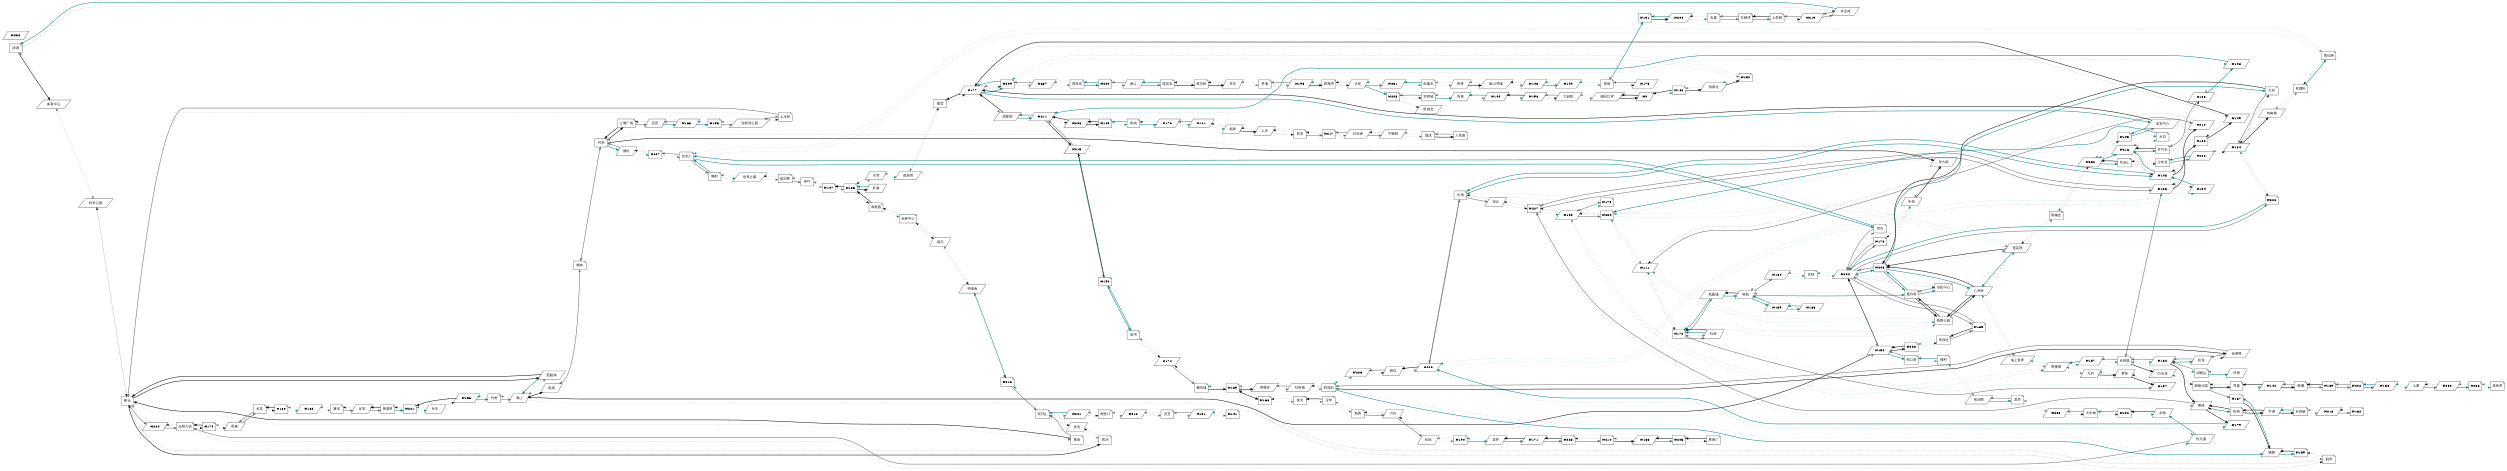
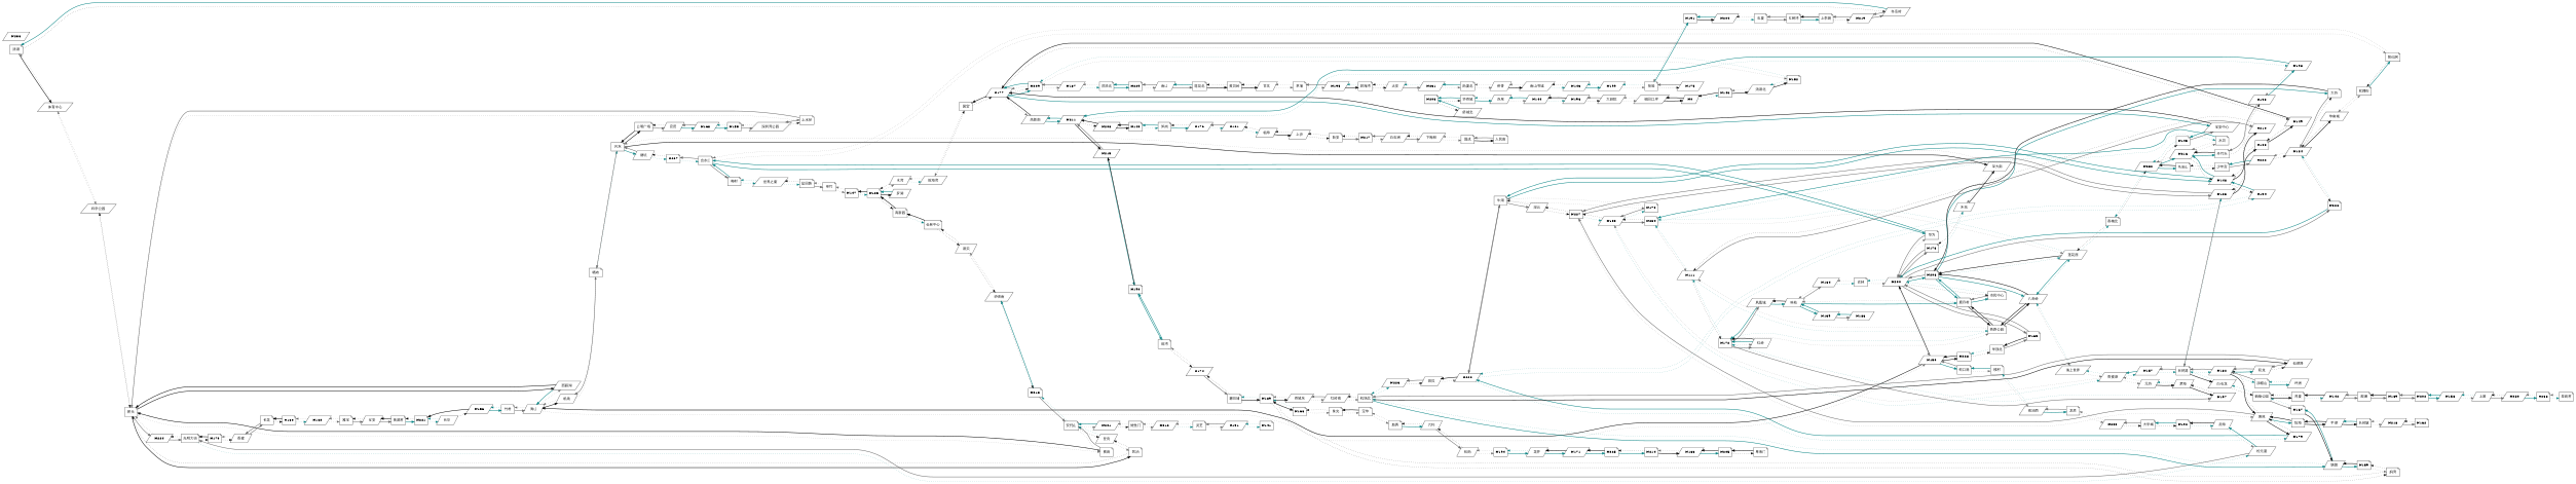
  digraph {
    rankdir=LR
    node [shape=parallelogram]
    edge [color=gray40 style=dotted]
    n1 [label="清湖" shape=note]
    n2 [label="体育中心"]
    n3 [label="冬瓜岭"]
    n4 [label="科学公园"]
    N219
    n6 [label="机场"]
    n7 [label="海山"]
    n8 [label="晒布" shape=note]
    n9 [label="竹村" shape=note]
    n10 [label="西丽湖"]
    N150
    n12 [label="兴东" shape=note]
    n13 [label="科苑"]
    n14 [label="凤凰城"]
    n15 [label="鹿丹村" shape=note]
    N139
    N164
    N172 [shape=note]
    n19 [label="铁路公园" shape=note]
    N206 [shape=note]
    n21 [label="市民中心" shape=note]
    N186
    n23 [label="农林" shape=note]
    n24 [label="石厦" shape=note]
    n25 [label="红树湾" shape=note]
    N204
    n27 [label="上李朗" shape=note]
    N191 [shape=note]
    n29 [label="马安山" shape=note]
    n30 [label="少年宫" shape=note]
    N232
    N222
    n33 [label="香梅北" shape=note]
    N216
    N145 [shape=note]
    n36 [label="梅村" shape=note]
    n37 [label="世界之窗"]
    n38 [label="合水口" shape=note]
    n39 [label="盐田路" shape=note]
    n40 [label="华为" shape=note]
    n41 [label="留仙洞" shape=note]
    N207 [shape=note]
    n43 [label="深云"]
    n44 [label="牛湖" shape=note]
    N227 [shape=note]
    N220
    N148
    N178 [shape=note]
    n49 [label="塘尾"]
    N183
    N153
    n52 [label="桥头" shape=note]
    n53 [label="碧海湾" shape=note]
    n54 [label="太安"]
    N195
    N231
    n57 [label="草埔" shape=note]
    n58 [label="民治" shape=note]
    n59 [label="横岗" shape=note]
    n60 [label="上水径" shape=note]
    N224
    n62 [label="宝安"]
    n63 [label="雅宝" shape=note]
    n64 [label="桃源村" shape=note]
    N160
    N221 [shape=note]
    n67 [label="海上世界"]
    n68 [label="八卦岭"]
    n69 [label="香蜜湖"]
    n70 [label="莲花西"]
    N157
    n72 [label="元芬"]
    n73 [label="岗厦北" shape=note]
    n74 [label="侨香"]
    n75 [label="南山书城"]
    n76 [label="公明广场" shape=note]
    n77 [label="官田"]
    n78 [label="深大南"]
    n79 [label="塘坑"]
    N168
    n81 [label="白石洲"]
    n82 [label="下梅林"]
    N217 [shape=note]
    n84 [label="固戍" shape=note]
    n85 [label="新安" shape=note]
    n86 [label="华南城"]
    n87 [label="双拥街" shape=note]
    N184
    n89 [label="大芬" shape=note]
    N226 [shape=note]
    N234 [shape=note]
    n92 [label="莲花北" shape=note]
    n93 [label="南山"]
    n94 [label="黄贝岭" shape=note]
    N229 [shape=note]
    n96 [label="甘坑"]
    n97 [label="上屋"]
    N158
    N230
    N202 [shape=note]
    N235 [shape=note]
    N156
    N200
    n104 [label="蛇口港" shape=note]
    N228 [shape=note]
    n106 [label="后海"]
    n107 [label="松元厦"]
    N192 [shape=note]
    n109 [label="光明大街" shape=note]
    n110 [label="大学城" shape=note]
    n111 [label="怡海" shape=note]
    n112 [label="平湖"]
    N182
    N179
    n115 [label="长岭陂" shape=note]
    n116 [label="红岭南"]
    n117 [label="机场北" shape=note]
    n118 [label="侨城东"]
    n119 [label="塘朗"]
    n120 [label="仙湖路"]
    N223
    N189 [shape=note]
    n123 [label="水贝" shape=note]
    n124 [label="丹竹头" shape=note]
    n125 [label=N111]
    N159 [shape=note]
    N167 [shape=note]
    n128 [label="双龙"]
    n129 [label="田贝"]
    N154
    n131 [label="笋岗" shape=note]
    N140 [shape=note]
    N176
    N208
    N161
    N173 [shape=note]
    N165 [shape=note]
    n138 [label="上沙"]
    n139 [label="临海"]
    n140 [label="凉帽山" shape=note]
    n141 [label="坪洲"]
    n142 [label="百鸽笼" shape=note]
    n143 [label="国贸" shape=note]
    n144 [label="前海湾"]
    N177
    n146 [label="水湾"]
    n147 [label="高新南"]
    n148 [label="宝安中心"]
    N149
    N209 [shape=note]
    N218
    N162 [shape=note]
    n153 [label="人民南" shape=note]
    n154 [label="香蜜"]
    n155 [label="长龙" shape=note]
    N170 [shape=note]
    N180 [shape=note]
    n158 [label="妈湾" shape=note]
    n159 [label="薯田埔" shape=note]
    N166 [shape=note]
    n161 [label="白石龙"]
    n162 [label="购物公园" shape=note]
    N210
    n164 [label="大剧院"]
    n165 [label="福田口岸"]
    N196
    N0
    N144
    n169 [label="登良"]
    n170 [label="安托山" shape=note]
    N201
    N213 [shape=note]
    n173 [label="宝华" shape=note]
    n174 [label="珠光" shape=note]
    n175 [label="新秀" shape=note]
    n176 [label="六约"]
    N193
    N198
    n179 [label="楼村" shape=note]
    n180 [label="南油西"]
    N211
    N215
    n183 [label="红岭"]
    N197
    n185 [label="皇岗村" shape=note]
    n186 [label="翠竹" shape=note]
    N147 [shape=note]
    n188 [label="龙井"]
    N171
    N194 [shape=note]
    N225 [shape=note]
    n192 [label="松岗"]
    n193 [label="荷坳" shape=note]
    N175
    N199
    N143
    n197 [label="深圳湾公园"]
    N185 [shape=note]
    n199 [label="龙胜" shape=note]
    n200 [label="粤海门" shape=note]
    N205 [shape=note]
    N163
    N146 [shape=note]
    n204 [label="清湖北"]
    N152 [shape=note]
    N233
    N174
    n208 [label="前湾" shape=note]
    n209 [label="会展中心" shape=note]
    n210 [label="高新园" shape=note]
    n211 [label="湖贝"]
    n212 [label="华强南"]
    n213 [label="禾花"]
    n214 [label="长圳"]
    n215 [label="罗湖"]
    n216 [label="华侨城" shape=note]
    n217 [label="赤尾"]
    N203 [shape=note]
    n219 [label="侨城北"]
    n220 [label="梦海"]
    n221 [label="观澜" shape=note]
    N142
    N169 [shape=note]
    n224 [label="湾厦" shape=note]
    N190 [shape=note]
    N155 [shape=note]
    n227 [label="鲤鱼门" shape=note]
    N212
    n229 [label="灵芝" shape=note]
    n230 [label="洪浪北" shape=note]
-   N187 [label=N687]
+   N187
    N151
    N141 [shape=note]
    N188 [shape=note]
    n235 [label="华强北" shape=note]
    N214 [shape=note]
    N236
    n1 -> n2 [color=black style=bold]
    n1 -> n3 [color=black]
    n2 -> n1
    n2 -> n4
    n3 -> n1 [color=teal style=bold]
    n3 -> N219 [style=bold]
    n4 -> n2
    n4 -> n52 [color=black]
    N219 -> n3 [style=bold]
    N219 -> n27 [style=bold]
    n6 -> n7
    n6 -> n8
    n7 -> n6 [color=black style=bold]
    n7 -> n9
    n7 -> n10
    n7 -> N150
    n8 -> n6 [style=bold]
    n8 -> n12 [color=teal]
    n9 -> n7 [style=bold]
    n9 -> N156 [color=teal]
    n10 -> n7 [color=teal style=bold]
    n10 -> n52 [color=black style=bold]
    N150 -> n7 [color=black style=bold]
    N150 -> N200 [color=black style=bold]
    N150 -> n104 [color=teal style=bold]
    N150 -> N228 [color=black style=bold]
    n12 -> n8 [style=bold]
    n12 -> n76 [color=black style=bold]
    n12 -> n78 [color=black style=bold]
    n12 -> n79 [color=teal style=bold]
    n13 -> n14 [color=black style=bold]
    n13 -> n15 [color=teal style=bold]
    n13 -> N139 [color=teal style=bold]
    n13 -> N164 [style=bold]
    n14 -> n13 [color=teal style=bold]
    n14 -> N172 [color=teal style=bold]
    n15 -> n13
    n15 -> n19 [color=black style=bold]
    n15 -> N206 [color=teal style=bold]
    n15 -> n21 [color=teal style=bold]
    N139 -> n13 [color=teal style=bold]
    N139 -> N186 [style=bold]
    N164 -> n13
    N164 -> n23 [color=teal]
    N172 -> n14 [style=bold]
    N172 -> n19
    N172 -> n125 [color=teal]
    N172 -> n183 [style=bold]
    N172 -> n183
    N172 -> N197 [style=bold]
    n19 -> n15 [color=black style=bold]
    n19 -> N172 [color=teal]
    n19 -> n68 [color=black style=bold]
    n19 -> n125
    N206 -> n15 [color=teal style=bold]
    N206 -> n68 [color=teal style=bold]
    N206 -> n70 [color=teal]
    N206 -> n89 [color=teal style=bold]
    N206 -> N200 [style=bold]
    n21 -> n15 [style=bold]
    n21 -> N200 [color=teal]
    N186 -> N139 [color=teal style=bold]
    n23 -> N164
    n23 -> N200
    n24 -> n25 [style=bold]
    n24 -> N204 [color=black]
    n25 -> n24 [style=bold]
    n25 -> n27 [color=teal style=bold]
    N204 -> n24 [color=teal]
    N204 -> N191 [color=teal style=bold]
    n27 -> N219 [color=black]
    n27 -> n25 [color=black style=bold]
    N191 -> N204 [color=black style=bold]
    N191 -> n193
    n29 -> n30 [color=black]
    n29 -> N232 [color=black style=bold]
    n30 -> n29 [color=black]
    n30 -> N222 [style=bold]
    N232 -> n29 [color=teal style=bold]
    N232 -> n33 [color=teal]
    N232 -> N216 [color=teal style=bold]
    N232 -> N145 [color=black]
    N222 -> n30 [color=teal style=bold]
    N222 -> N184 [color=black]
    n33 -> N232 [color=black]
    n33 -> n70 [color=black]
    N216 -> N232
    N216 -> N148 [color=black]
    N216 -> n123
    N216 -> n124 [color=teal style=bold]
    N145 -> N232 [color=teal]
    N145 -> n148 [style=bold]
    n36 -> n37 [color=teal]
    n36 -> n38 [color=teal style=bold]
    n37 -> n36 [color=teal]
    n37 -> n39 [color=teal]
    n38 -> n36 [style=bold]
    n38 -> n40 [color=teal style=bold]
    n38 -> n41
    n38 -> N207 [style=bold]
    n39 -> n37 [color=black]
    n39 -> n186 [style=bold]
    n40 -> n38 [color=teal style=bold]
    n40 -> N200 [style=bold]
    n41 -> n38
    n41 -> n87 [color=black]
    N207 -> n38 [color=teal]
    N207 -> n79 [color=black]
    n43 -> n44 [color=black]
    n43 -> N227 [color=black]
    n44 -> n43 [style=bold]
    n44 -> N220 [style=bold]
    n44 -> N148 [color=teal style=bold]
    n44 -> N178
    N227 -> n43 [color=black]
    N227 -> n49
    N227 -> N183 [style=bold]
    N227 -> N153 [color=teal]
    N220 -> n44 [style=bold]
    N220 -> N179 [color=teal]
    N220 -> n129 [color=black style=bold]
    N220 -> N154 [color=teal]
    N148 -> N216 [color=teal style=bold]
    N148 -> n44 [color=teal style=bold]
    N148 -> N154 [color=black]
    N148 -> N188 [color=black style=bold]
    N178 -> n44
    N178 -> N153 [style=bold]
    n49 -> N227 [style=bold]
    n49 -> n111 [color=teal style=bold]
    n49 -> N182 [color=black]
    n49 -> N179 [color=black style=bold]
    N183 -> N227 [style=bold]
    N183 -> n142 [style=bold]
    N183 -> N210 [color=black style=bold]
    N153 -> N227 [color=black]
    N153 -> N178 [color=teal]
    N153 -> n69 [color=teal]
    N153 -> N234 [style=bold]
    n52 -> n4 [color=black]
    n52 -> n10 [color=black style=bold]
    n52 -> n58 [color=black style=bold]
    n52 -> n59
    n52 -> n60
    n52 -> N224 [style=bold]
    n53 -> n54 [color=black]
    n53 -> N195 [color=teal]
    n54 -> n53 [color=black]
    n54 -> N231 [style=bold]
    N195 -> n53 [color=black style=bold]
    N195 -> n57 [style=bold]
    N231 -> n54 [color=teal]
    N231 -> n73
    n57 -> N195
    n57 -> n96
    n58 -> n52 [color=black]
    n58 -> n169 [color=black]
    n59 -> n52 [color=black style=bold]
    n59 -> n170 [style=bold]
    n60 -> n52 [style=bold]
    n60 -> n197 [style=bold]
    N224 -> n52
    N224 -> n109 [style=bold]
    n62 -> n63 [color=black]
    n62 -> n64 [style=bold]
    n63 -> n62 [style=bold]
    n63 -> N160
    n64 -> n62 [color=black style=bold]
    n64 -> N221 [color=teal style=bold]
    N160 -> n63
    N160 -> N180
    N221 -> n64 [color=black]
    N221 -> n214 [color=teal]
    n67 -> n68 [color=teal]
    n67 -> n69
    n68 -> n19 [color=black style=bold]
    n68 -> N206 [color=black style=bold]
    n68 -> n67
    n68 -> n70 [color=teal]
    n69 -> N153
    n69 -> n67 [color=teal]
    n69 -> N157 [color=teal]
    n69 -> n72
    n70 -> N206 [color=black style=bold]
    n70 -> n33 [color=teal]
    n70 -> n68 [color=teal style=bold]
    n70 -> N234 [color=teal]
    N157 -> n69 [color=teal style=bold]
    N157 -> n142 [color=teal]
    n72 -> n69
    n72 -> n220 [color=black style=bold]
    n73 -> N231 [color=teal style=bold]
    n73 -> n74
    n74 -> n73
    n74 -> n75 [color=black style=bold]
    n75 -> n74
    n75 -> N143 [color=teal]
    n76 -> n12 [color=black style=bold]
    n76 -> n77 [style=bold]
    n77 -> n76 [color=black]
    n77 -> N168 [color=teal style=bold]
    n78 -> n12
    n78 -> n213
    n79 -> n12 [style=bold]
    n79 -> N207 [color=teal]
    N168 -> n77 [style=bold]
    N168 -> N155 [color=teal style=bold]
    n81 -> n82 [style=bold]
    n81 -> N217 [style=bold]
    n82 -> n81 [color=black]
    n82 -> n84
    N217 -> n81
    N217 -> n85 [color=black]
    n84 -> n82
    n84 -> n153 [color=black style=bold]
    n85 -> N217 [style=bold]
    n85 -> n138 [color=black]
    n86 -> n87
    n86 -> N184 [color=black]
    n87 -> n41 [color=teal style=bold]
    n87 -> n86
    N184 -> N222
    N184 -> n86 [color=black style=bold]
    N184 -> n89 [color=black]
    N184 -> N226 [color=black]
    n89 -> N206 [color=black style=bold]
    n89 -> N184 [style=bold]
    N226 -> N184 [color=teal]
    N226 -> N200 [color=teal style=bold]
    N234 -> N153 [color=black]
    N234 -> n70
    N234 -> n123 [color=teal]
    N234 -> n125
    n92 -> n93 [color=teal style=bold]
    n92 -> n94 [color=black style=bold]
    n93 -> n92 [style=bold]
    n93 -> N229 [style=bold]
    n94 -> n92 [color=black]
    n94 -> n96 [color=black style=bold]
    N229 -> n93
    N229 -> n230 [color=teal style=bold]
    n96 -> n57
    n96 -> n94 [color=black]
    n97 -> N158 [color=teal]
    n97 -> N230 [style=bold]
    N158 -> n97
    N158 -> N202 [color=teal style=bold]
    N230 -> n97 [color=black]
    N230 -> N235 [color=teal style=bold]
    N202 -> N158 [color=teal style=bold]
    N202 -> N169 [style=bold]
    N235 -> N230
    N235 -> n185 [color=teal]
    N156 -> n9 [color=teal style=bold]
    N156 -> N221 [color=black style=bold]
    N200 -> N150
    N200 -> N206 [color=teal style=bold]
    N200 -> n21 [color=black]
    N200 -> n23 [color=teal]
    N200 -> n40
    N200 -> N226 [style=bold]
    N200 -> N173 [style=bold]
    N200 -> N165 [style=bold]
    n104 -> N150 [style=bold]
    n104 -> n179
    N228 -> N150 [color=black style=bold]
    N228 -> n235 [color=black]
    n106 -> n107
    n106 -> N192 [color=black style=bold]
    n107 -> n106 [color=teal style=bold]
    n107 -> n109 [style=bold]
    N192 -> n106 [color=teal]
    N192 -> n110 [color=teal style=bold]
    n109 -> N224 [color=black]
    n109 -> n107 [color=teal]
    n109 -> N170 [color=black]
    n110 -> N192 [color=black]
    n110 -> N233 [style=bold]
    n111 -> n49 [color=black style=bold]
    n111 -> n112 [color=black style=bold]
    n112 -> n111 [color=black style=bold]
    n112 -> n115 [color=black style=bold]
    N182 -> n49 [color=black style=bold]
    N182 -> n128 [color=teal style=bold]
    N182 -> n140 [color=teal]
    N182 -> n142 [style=bold]
    N179 -> N220 [color=teal style=bold]
    N179 -> n49 [color=black]
    n115 -> n112 [color=teal style=bold]
    n115 -> N218
    n116 -> n117
    n116 -> n118 [style=bold]
    n117 -> n116 [color=black]
    n117 -> n119 [color=teal style=bold]
    n117 -> n120 [color=black style=bold]
    n117 -> N223 [color=teal]
    n118 -> n116
    n118 -> N189
    n119 -> n117 [color=teal]
    n119 -> N159 [color=teal style=bold]
    n119 -> N167 [color=teal style=bold]
    n120 -> n117 [style=bold]
    n120 -> n128 [style=bold]
    N223 -> n117 [color=teal]
    N223 -> n129 [color=black]
    N189 -> n118 [color=black style=bold]
    N189 -> n158 [color=black]
    N189 -> n159 [color=teal]
    N189 -> N166 [color=black style=bold]
    n123 -> N216
    n123 -> N234 [color=teal style=bold]
    n124 -> N216 [color=black style=bold]
    n124 -> N193 [color=black]
    n125 -> N172 [color=black]
    n125 -> n19 [color=teal]
    n125 -> N234 [color=teal]
    n125 -> N210 [style=bold]
    N159 -> n119 [color=black style=bold]
    N159 -> n158
    N167 -> n119 [color=black style=bold]
    N167 -> n162 [color=teal]
    n128 -> N182 [style=bold]
    n128 -> n120 [color=black]
    n129 -> N220
    n129 -> N223 [style=bold]
    N154 -> N220 [color=teal]
    N154 -> N148 [color=teal style=bold]
    n131 -> N140 [color=teal style=bold]
    n131 -> N176 [color=teal style=bold]
    N140 -> n131 [color=teal]
    N140 -> N208 [color=black style=bold]
    N176 -> n131 [color=black]
    N176 -> N161 [color=teal]
    N208 -> N140 [color=black style=bold]
    N208 -> N211 [color=black style=bold]
    N161 -> N176 [style=bold]
    N161 -> n139 [color=teal]
    N173 -> N200 [style=bold]
    N173 -> n213 [color=teal]
    N165 -> N200 [style=bold]
    N165 -> n235 [color=black style=bold]
    n138 -> n85 [color=black]
    n138 -> n139 [color=black]
    n139 -> N161 [color=black]
    n139 -> n138 [color=black style=bold]
    n140 -> N182 [style=bold]
    n140 -> n141 [color=teal style=bold]
    n141 -> n140 [color=teal]
    n142 -> N183 [color=teal]
    n142 -> N157 [style=bold]
    n142 -> N182 [color=teal]
    n142 -> n161 [color=black style=bold]
    n143 -> n144
    n143 -> N177 [color=black]
    n144 -> n143 [color=black]
    n144 -> n146
    N177 -> n143 [color=black style=bold]
    N177 -> n147
    N177 -> n148 [color=teal style=bold]
    N177 -> N149 [color=black]
    N177 -> N209 [color=teal style=bold]
    N177 -> N209 [color=black]
    n146 -> n144 [color=teal]
    n146 -> N185 [color=black]
    n147 -> N177 [color=black style=bold]
    n147 -> N211 [color=teal style=bold]
    n148 -> N145 [color=teal style=bold]
    n148 -> N177 [color=black style=bold]
    N149 -> N177 [color=black style=bold]
    N149 -> N188 [color=black]
    N209 -> N177
    N209 -> N177 [color=teal style=bold]
    N209 -> N152
    N209 -> N187
    N218 -> n115
    N218 -> N162 [style=bold]
    N162 -> N218 [color=black]
    n153 -> n84 [style=bold]
    n154 -> n155 [style=bold]
    n154 -> N170
    n155 -> n154 [style=bold]
    n155 -> N180 [color=black]
    N170 -> n109 [color=black style=bold]
    N170 -> n154 [color=black]
    N180 -> N160 [color=teal]
    N180 -> n155 [color=black style=bold]
    n158 -> N189 [color=black]
    n158 -> N159 [color=black]
    n159 -> N189 [color=black style=bold]
    n159 -> N174 [color=black]
    N166 -> N189 [color=teal]
    N166 -> n174
    n161 -> n142 [color=teal]
    n161 -> n162 [color=black]
    n162 -> N167 [style=bold]
    n162 -> n161 [color=teal]
    n162 -> n224 [color=black style=bold]
    N210 -> N183 [color=black]
    N210 -> n125 [color=black]
    n164 -> n165
    n164 -> N196 [style=bold]
    n165 -> n164
    n165 -> N0 [color=black style=bold]
    N196 -> n164 [color=black]
    N196 -> N144 [color=black style=bold]
    N0 -> n165 [color=black style=bold]
    N0 -> N146 [color=teal]
    N144 -> N196 [color=teal]
    N144 -> n217 [color=teal style=bold]
    n169 -> n58
    n169 -> n170 [color=teal]
    n170 -> n59
    n170 -> n169 [color=black]
    n170 -> N201
    n170 -> N213 [color=teal]
    N201 -> n170 [color=teal style=bold]
    N201 -> n227 [color=black]
    N213 -> n170 [style=bold]
    N213 -> n212 [color=teal style=bold]
    n173 -> n174 [color=black style=bold]
    n173 -> n175
    n174 -> N166 [color=black]
    n174 -> n173
    n175 -> n173
    n175 -> n176 [color=teal style=bold]
    n176 -> n175 [color=black]
    n176 -> n192 [style=bold]
    N193 -> n124 [style=bold]
    N193 -> N198 [color=teal style=bold]
    N198 -> N193
    N198 -> N211 [color=teal style=bold]
    n179 -> n104 [color=teal style=bold]
    n179 -> n180
    n180 -> n179 [color=teal]
    n180 -> n199 [color=teal style=bold]
    N211 -> N208 [color=black]
    N211 -> n147 [color=teal style=bold]
    N211 -> N198 [color=teal]
    N211 -> N215 [color=black style=bold]
    N215 -> N211 [style=bold]
    N215 -> N190 [color=teal style=bold]
    n183 -> N172 [color=teal style=bold]
    n183 -> N172 [color=black style=bold]
    N197 -> N172 [color=teal]
    N197 -> n220 [color=black]
    n185 -> N235
    n186 -> n39
    n186 -> N147
    N147 -> n186
    N147 -> N185 [color=teal]
    n188 -> N171 [color=teal style=bold]
    n188 -> N194 [color=teal]
    N171 -> n188 [color=black style=bold]
    N171 -> N225 [color=teal style=bold]
    N194 -> n188 [color=teal style=bold]
    N194 -> n192
    N225 -> N171 [color=black style=bold]
    N225 -> N214 [color=teal style=bold]
    n192 -> n176 [color=black]
    n192 -> N194
    n193 -> N191 [color=teal style=bold]
    n193 -> N175 [color=black]
    n193 -> N199 [color=teal]
    N175 -> n193 [style=bold]
    N199 -> n193
    N199 -> N143 [color=teal]
    N143 -> n75 [color=black]
    N143 -> N199 [color=teal style=bold]
    n197 -> n60 [color=black]
    n197 -> N155
    N185 -> n146
    N185 -> N147 [color=black style=bold]
    N185 -> n210 [color=black]
    N185 -> n215 [color=black style=bold]
    n199 -> n180 [style=bold]
    n199 -> N233
    n200 -> N205 [color=black style=bold]
    N205 -> n200 [color=black]
    N205 -> N163 [color=black style=bold]
    N163 -> N205 [color=teal style=bold]
    N163 -> N214
    N146 -> N0 [color=black style=bold]
    N146 -> n204 [color=black style=bold]
    n204 -> N146
    n204 -> N152 [color=black style=bold]
    N152 -> N209 [color=teal]
    N152 -> n204 [color=teal]
    N233 -> n110 [color=black]
    N233 -> n199
    N174 -> n159 [style=bold]
    N174 -> n208
    n208 -> N174 [color=black]
    n208 -> N190 [color=teal style=bold]
-   n209 -> n210 [color=black]
+   n209 -> n210 [color=black style=bold]
    n209 -> n211 [color=black]
    n210 -> N185 [color=black style=bold]
    n210 -> n209 [color=teal]
    n211 -> n209 [color=black]
    n211 -> n212 [color=black]
    n212 -> N213 [color=black]
    n212 -> n211
    n213 -> n78 [color=black style=bold]
    n213 -> N173 [color=black]
    n214 -> N221 [color=teal]
    n214 -> N156 [color=black]
    n215 -> N185 [color=teal style=bold]
    n216 -> n217 [color=teal style=bold]
    n216 -> N203 [color=teal style=bold]
    n217 -> N144
    n217 -> n216 [color=teal]
    N203 -> n216 [color=black]
    N203 -> n219 [color=black]
-   n54 -> N203 [color=teal style=bold]
+   n219 -> N203 [color=teal style=bold]
    n220 -> n72 [color=teal]
    n220 -> N197 [color=black style=bold]
    n221 -> N142 [style=bold]
    n221 -> N169 [style=bold]
-   N142 -> n221 [color=black style=bold]
+   N142 -> n221 [style=bold]
    N142 -> n224 [color=black style=bold]
    N169 -> N202 [style=bold]
    N169 -> n221 [color=black style=bold]
    n224 -> n162 [color=black]
    n224 -> N142 [color=teal]
    N190 -> N215 [color=black style=bold]
    N190 -> n208 [color=teal style=bold]
    N155 -> N168 [color=teal]
    N155 -> n197 [style=bold]
    n227 -> N201
    n227 -> N212
    N212 -> n227
    N212 -> n229 [color=teal]
    n229 -> N212
    n229 -> N151
    n230 -> N229 [color=teal style=bold]
    n230 -> N187
    N187 -> N209 [style=bold]
    N187 -> n230 [color=teal]
    N151 -> n229 [style=bold]
    N151 -> N141 [color=teal]
    N141 -> N151 [color=teal]
    N188 -> N148 [color=black]
    N188 -> N149 [color=black style=bold]
    n235 -> N228 [color=teal]
    n235 -> N165 [style=bold]
    N214 -> N225 [color=black]
    N214 -> N163 [color=black style=bold]
  }
